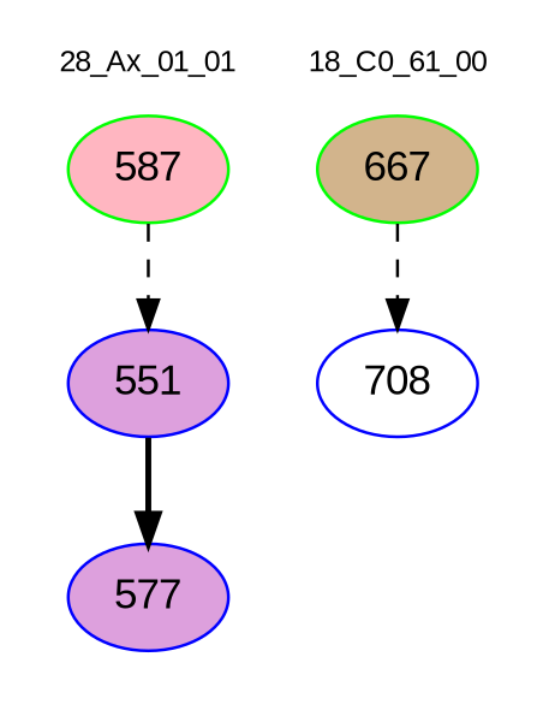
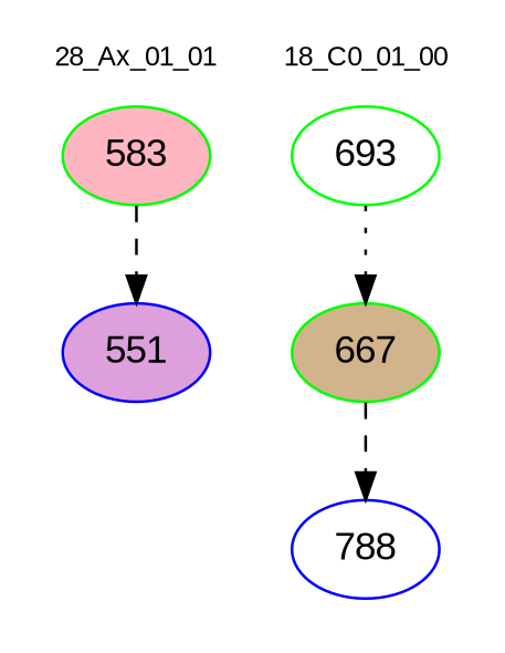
  digraph {
    fontname="Liberation Sans"
    node [color=green fillcolor=plum fontname="Liberation Sans" style=filled]
    edge [color=black fontname="Liberation Sans" style=dashed]
-   n1 [fillcolor=lightpink label=587]
+   n1 [fillcolor=lightpink label=583]
    n2 [color=blue label=551]
-   n3 [color=blue label=577]
+   n4 [fillcolor=white label=693]
    n5 [fillcolor=tan label=667]
-   n6 [color=blue fillcolor=white label=708]
+   n6 [color=blue fillcolor=white label=788]
    subgraph cluster_1 {
      color=white
      fontsize=10
      label="28_Ax_01_01"
      n1
      n2
-     n3
    }
    subgraph cluster_2 {
      color=white
      fontsize=10
-     label="18_C0_61_00"
+     label="18_C0_01_00"
+     n4
      n5
      n6
    }
    n1 -> n2
-   n2 -> n3 [style=bold]
+   n4 -> n5 [style=dotted]
    n5 -> n6
  }
